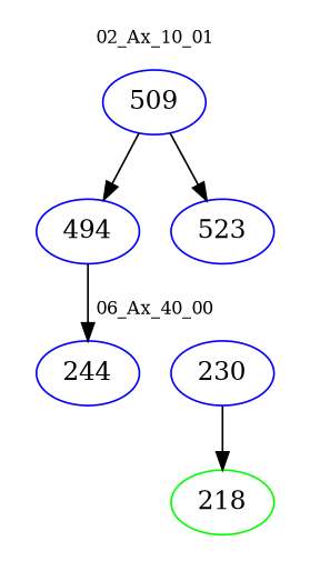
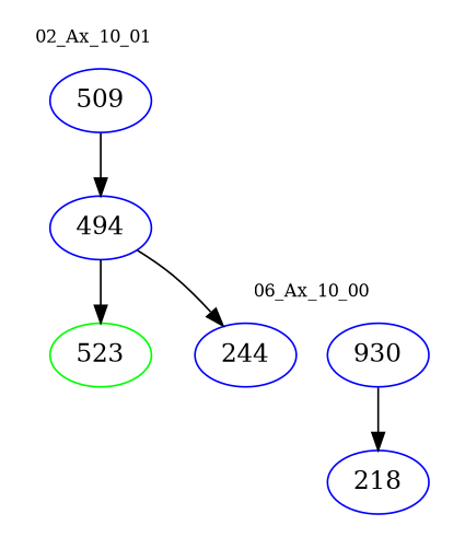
  digraph {
    node [color=blue]
    edge [color=black]
-   n1 [label=230]
-   n2 [color=green label=218]
+   n1 [label=930]
+   n2 [label=218]
    n3 [label=244]
    n4 [label=509]
    n5 [label=494]
-   n6 [label=523]
+   n6 [color=green label=523]
    subgraph cluster_1 {
      color=white
      fontsize=10
-     label="06_Ax_40_00"
+     label="06_Ax_10_00"
      n1
      n2
      n3
    }
    subgraph cluster_2 {
      color=white
      fontsize=10
      label="02_Ax_10_01"
      n4
      n5
      n6
    }
    n1 -> n2
    n4 -> n5
-   n4 -> n6
+   n5 -> n6
    n5 -> n3
  }
